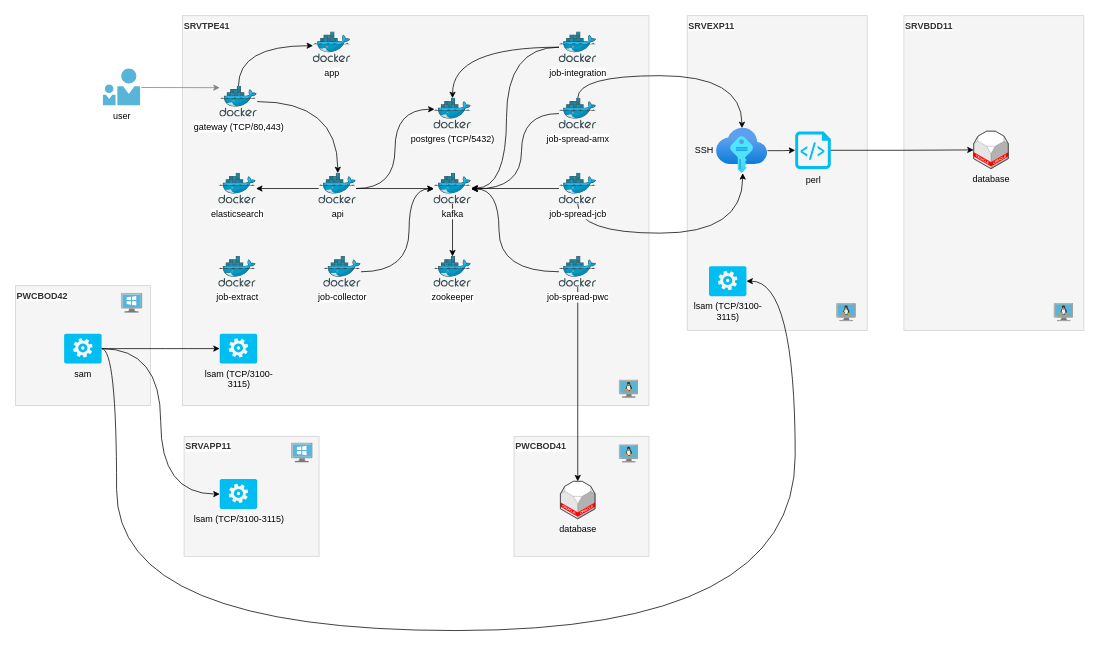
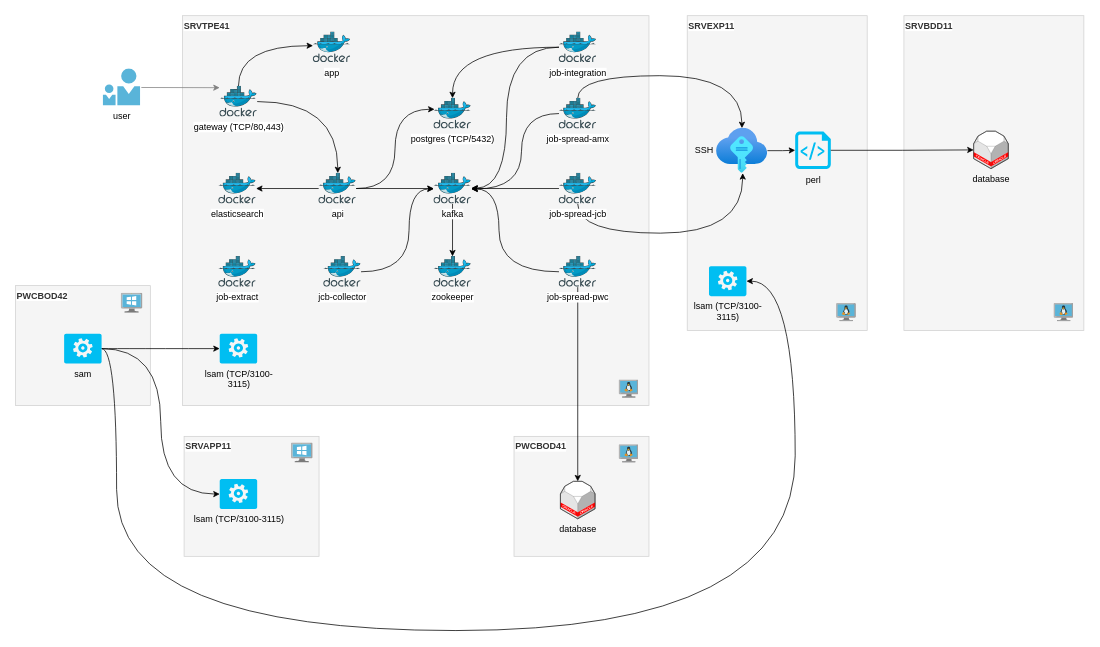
  <mxCell id="0" />
  <mxCell id="1" parent="0" />
  <mxCell id="2" value="&lt;b&gt;SRVEXP11&lt;/b&gt;" style="rounded=0;whiteSpace=wrap;html=1;labelBackgroundColor=#ffffff;fillColor=#f5f5f5;strokeColor=#D1D1D1;fontColor=#333333;align=left;verticalAlign=top;strokeWidth=1;perimeterSpacing=0;" parent="1" vertex="1"><mxGeometry x="916" y="20" width="240" height="420" as="geometry" /></mxCell>
  <mxCell id="3" value="&lt;b&gt;PWCBOD41&lt;/b&gt;" style="rounded=0;whiteSpace=wrap;html=1;labelBackgroundColor=#ffffff;fillColor=#f5f5f5;strokeColor=#D1D1D1;fontColor=#333333;align=left;verticalAlign=top;strokeWidth=1;perimeterSpacing=0;" parent="1" vertex="1"><mxGeometry x="685" y="581" width="180" height="160" as="geometry" /></mxCell>
  <mxCell id="4" value="&lt;b&gt;SRVTPE41&lt;/b&gt;" style="rounded=0;whiteSpace=wrap;html=1;labelBackgroundColor=#ffffff;fillColor=#f5f5f5;strokeColor=#D1D1D1;fontColor=#333333;align=left;verticalAlign=top;strokeWidth=1;perimeterSpacing=0;" parent="1" vertex="1"><mxGeometry x="243" y="20" width="622" height="520" as="geometry" /></mxCell>
  <mxCell id="5" style="edgeStyle=elbowEdgeStyle;rounded=0;orthogonalLoop=1;jettySize=auto;elbow=vertical;html=1;strokeColor=#808080;exitX=1.02;exitY=0.505;exitDx=0;exitDy=0;exitPerimeter=0;" parent="1" source="6" target="25" edge="1"><mxGeometry relative="1" as="geometry"><mxPoint x="267.5" y="29.833" as="targetPoint" /></mxGeometry></mxCell>
  <mxCell id="6" value="user" style="aspect=fixed;html=1;perimeter=none;align=center;shadow=0;dashed=0;image;fontSize=12;image=img/lib/mscae/PersonWithFriend.svg;labelBackgroundColor=#ffffff;fillColor=#4D9900;" parent="1" vertex="1"><mxGeometry x="137" y="90.75" width="50" height="49.5" as="geometry" /></mxCell>
  <mxCell id="7" value="app" style="sketch=0;aspect=fixed;html=1;points=[];align=center;image;fontSize=12;image=img/lib/mscae/Docker.svg;" parent="1" vertex="1"><mxGeometry x="417" y="41.5" width="50" height="41" as="geometry" /></mxCell>
  <mxCell id="8" style="edgeStyle=orthogonalEdgeStyle;rounded=0;orthogonalLoop=1;jettySize=auto;html=1;" parent="1" source="11" target="15" edge="1"><mxGeometry relative="1" as="geometry" /></mxCell>
  <mxCell id="9" style="edgeStyle=orthogonalEdgeStyle;orthogonalLoop=1;jettySize=auto;html=1;entryX=0.02;entryY=0.36;entryDx=0;entryDy=0;entryPerimeter=0;curved=1;" parent="1" source="11" target="18" edge="1"><mxGeometry relative="1" as="geometry" /></mxCell>
  <mxCell id="10" style="edgeStyle=orthogonalEdgeStyle;rounded=0;orthogonalLoop=1;jettySize=auto;html=1;" parent="1" source="11" target="17" edge="1"><mxGeometry relative="1" as="geometry" /></mxCell>
  <mxCell id="11" value="api" style="sketch=0;aspect=fixed;html=1;points=[];align=center;image;fontSize=12;image=img/lib/mscae/Docker.svg;" parent="1" vertex="1"><mxGeometry x="424.5" y="230" width="50" height="41" as="geometry" /></mxCell>
  <mxCell id="12" style="edgeStyle=orthogonalEdgeStyle;orthogonalLoop=1;jettySize=auto;html=1;curved=1;" parent="1" source="25" target="7" edge="1"><mxGeometry relative="1" as="geometry"><Array as="points"><mxPoint x="318" y="60" /></Array></mxGeometry></mxCell>
  <mxCell id="13" style="edgeStyle=orthogonalEdgeStyle;orthogonalLoop=1;jettySize=auto;html=1;curved=1;" parent="1" source="25" target="11" edge="1"><mxGeometry relative="1" as="geometry"><Array as="points"><mxPoint x="450" y="135" /></Array></mxGeometry></mxCell>
  <mxCell id="14" style="edgeStyle=orthogonalEdgeStyle;rounded=0;orthogonalLoop=1;jettySize=auto;html=1;" parent="1" source="15" target="16" edge="1"><mxGeometry relative="1" as="geometry" /></mxCell>
  <mxCell id="15" value="kafka" style="sketch=0;aspect=fixed;html=1;points=[];align=center;image;fontSize=12;image=img/lib/mscae/Docker.svg;" parent="1" vertex="1"><mxGeometry x="578" y="230" width="50" height="41" as="geometry" /></mxCell>
  <mxCell id="16" value="zookeeper" style="sketch=0;aspect=fixed;html=1;points=[];align=center;image;fontSize=12;image=img/lib/mscae/Docker.svg;" parent="1" vertex="1"><mxGeometry x="578" y="341" width="50" height="41" as="geometry" /></mxCell>
  <mxCell id="17" value="elasticsearch" style="sketch=0;aspect=fixed;html=1;points=[];align=center;image;fontSize=12;image=img/lib/mscae/Docker.svg;" parent="1" vertex="1"><mxGeometry x="291" y="230" width="50" height="41" as="geometry" /></mxCell>
  <mxCell id="18" value="postgres (TCP/5432)" style="sketch=0;aspect=fixed;html=1;points=[];align=center;image;fontSize=12;image=img/lib/mscae/Docker.svg;" parent="1" vertex="1"><mxGeometry x="578" y="130" width="50" height="41" as="geometry" /></mxCell>
  <mxCell id="19" style="edgeStyle=orthogonalEdgeStyle;orthogonalLoop=1;jettySize=auto;html=1;curved=1;" parent="1" source="21" target="15" edge="1"><mxGeometry relative="1" as="geometry"><Array as="points"><mxPoint x="665" y="362" /><mxPoint x="665" y="251" /></Array></mxGeometry></mxCell>
  <mxCell id="20" style="edgeStyle=orthogonalEdgeStyle;rounded=0;orthogonalLoop=1;jettySize=auto;html=1;" parent="1" source="21" target="26" edge="1"><mxGeometry relative="1" as="geometry" /></mxCell>
  <mxCell id="21" value="job-spread-pwc" style="sketch=0;aspect=fixed;html=1;points=[];align=center;image;fontSize=12;image=img/lib/mscae/Docker.svg;" parent="1" vertex="1"><mxGeometry x="745" y="341" width="50" height="41" as="geometry" /></mxCell>
  <mxCell id="22" style="edgeStyle=orthogonalEdgeStyle;orthogonalLoop=1;jettySize=auto;html=1;curved=1;" parent="1" source="27" target="15" edge="1"><mxGeometry relative="1" as="geometry"><Array as="points"><mxPoint x="695" y="151" /><mxPoint x="695" y="251" /></Array></mxGeometry></mxCell>
  <mxCell id="23" style="edgeStyle=orthogonalEdgeStyle;orthogonalLoop=1;jettySize=auto;html=1;curved=1;" parent="1" source="27" target="31" edge="1"><mxGeometry relative="1" as="geometry"><Array as="points"><mxPoint x="770" y="100" /><mxPoint x="989" y="100" /></Array></mxGeometry></mxCell>
  <mxCell id="24" style="edgeStyle=orthogonalEdgeStyle;rounded=0;orthogonalLoop=1;jettySize=auto;html=1;" parent="1" source="29" target="15" edge="1"><mxGeometry relative="1" as="geometry"><Array as="points"><mxPoint x="685" y="251" /><mxPoint x="685" y="251" /></Array></mxGeometry></mxCell>
  <mxCell id="25" value="gateway (TCP/80,443)" style="sketch=0;aspect=fixed;html=1;points=[];align=center;image;fontSize=12;image=img/lib/mscae/Docker.svg;" parent="1" vertex="1"><mxGeometry x="292.5" y="114" width="50" height="41" as="geometry" /></mxCell>
  <mxCell id="26" value="database" style="verticalLabelPosition=bottom;html=1;verticalAlign=top;strokeWidth=1;align=center;outlineConnect=0;dashed=0;outlineConnect=0;shape=mxgraph.aws3d.oracleDbServer;fillColor=#ffffff;strokeColor=#5E5E5E;aspect=fixed;" parent="1" vertex="1"><mxGeometry x="746.88" y="641" width="46.24" height="50" as="geometry" /></mxCell>
  <mxCell id="27" value="job-spread-amx" style="sketch=0;aspect=fixed;html=1;points=[];align=center;image;fontSize=12;image=img/lib/mscae/Docker.svg;" parent="1" vertex="1"><mxGeometry x="745" y="130" width="50" height="41" as="geometry" /></mxCell>
  <mxCell id="28" style="edgeStyle=orthogonalEdgeStyle;orthogonalLoop=1;jettySize=auto;html=1;entryX=0.515;entryY=1;entryDx=0;entryDy=0;entryPerimeter=0;curved=1;" parent="1" source="29" target="31" edge="1"><mxGeometry relative="1" as="geometry"><Array as="points"><mxPoint x="770" y="310" /><mxPoint x="990" y="310" /></Array></mxGeometry></mxCell>
  <mxCell id="29" value="job-spread-jcb" style="sketch=0;aspect=fixed;html=1;points=[];align=center;image;fontSize=12;image=img/lib/mscae/Docker.svg;" parent="1" vertex="1"><mxGeometry x="745" y="230" width="50" height="41" as="geometry" /></mxCell>
  <mxCell id="30" value="" style="group" parent="1" vertex="1" connectable="0"><mxGeometry x="955" y="170" width="152.5" height="60" as="geometry" /></mxCell>
  <mxCell id="31" value="" style="aspect=fixed;html=1;points=[];align=center;image;fontSize=12;image=img/lib/azure2/other/SSH_Keys.svg;" parent="30" vertex="1"><mxGeometry width="68" height="60" as="geometry" /></mxCell>
  <mxCell id="32" value="perl" style="verticalLabelPosition=bottom;html=1;verticalAlign=top;align=center;strokeColor=none;fillColor=#00BEF2;shape=mxgraph.azure.script_file;pointerEvents=1;" parent="30" vertex="1"><mxGeometry x="105" y="4.5" width="47.5" height="50" as="geometry" /></mxCell>
  <mxCell id="33" style="edgeStyle=orthogonalEdgeStyle;rounded=0;orthogonalLoop=1;jettySize=auto;html=1;" parent="30" source="31" target="32" edge="1"><mxGeometry relative="1" as="geometry" /></mxCell>
  <mxCell id="34" value="SSH" style="text;html=1;strokeColor=none;fillColor=none;align=center;verticalAlign=middle;whiteSpace=wrap;rounded=0;" parent="1" vertex="1"><mxGeometry x="919" y="185" width="40" height="30" as="geometry" /></mxCell>
  <mxCell id="35" style="edgeStyle=orthogonalEdgeStyle;orthogonalLoop=1;jettySize=auto;html=1;curved=1;" parent="1" source="37" target="18" edge="1"><mxGeometry relative="1" as="geometry" /></mxCell>
  <mxCell id="36" style="edgeStyle=orthogonalEdgeStyle;orthogonalLoop=1;jettySize=auto;html=1;curved=1;" parent="1" source="37" target="15" edge="1"><mxGeometry relative="1" as="geometry"><Array as="points"><mxPoint x="675" y="62" /><mxPoint x="675" y="250" /></Array></mxGeometry></mxCell>
  <mxCell id="37" value="job-integration" style="sketch=0;aspect=fixed;html=1;points=[];align=center;image;fontSize=12;image=img/lib/mscae/Docker.svg;" parent="1" vertex="1"><mxGeometry x="745" y="41.5" width="50" height="41" as="geometry" /></mxCell>
  <mxCell id="38" value="&lt;b&gt;SRVBDD11&lt;/b&gt;" style="rounded=0;whiteSpace=wrap;html=1;labelBackgroundColor=#ffffff;fillColor=#f5f5f5;strokeColor=#D1D1D1;fontColor=#333333;align=left;verticalAlign=top;strokeWidth=1;perimeterSpacing=0;" parent="1" vertex="1"><mxGeometry x="1205" y="20" width="240" height="420" as="geometry" /></mxCell>
  <mxCell id="39" value="database" style="verticalLabelPosition=bottom;html=1;verticalAlign=top;strokeWidth=1;align=center;outlineConnect=0;dashed=0;outlineConnect=0;shape=mxgraph.aws3d.oracleDbServer;fillColor=#ffffff;strokeColor=#5E5E5E;aspect=fixed;" parent="1" vertex="1"><mxGeometry x="1298" y="174" width="46.24" height="50" as="geometry" /></mxCell>
  <mxCell id="40" style="edgeStyle=orthogonalEdgeStyle;rounded=0;orthogonalLoop=1;jettySize=auto;html=1;" parent="1" source="32" target="39" edge="1"><mxGeometry relative="1" as="geometry" /></mxCell>
  <mxCell id="41" style="edgeStyle=orthogonalEdgeStyle;orthogonalLoop=1;jettySize=auto;html=1;curved=1;" parent="1" source="42" target="15" edge="1"><mxGeometry relative="1" as="geometry"><Array as="points"><mxPoint x="545" y="362" /><mxPoint x="545" y="251" /></Array></mxGeometry></mxCell>
- <mxCell id="42" value="job-collector" style="sketch=0;aspect=fixed;html=1;points=[];align=center;image;fontSize=12;image=img/lib/mscae/Docker.svg;" parent="1" vertex="1"><mxGeometry x="431" y="341" width="50" height="41" as="geometry" /></mxCell>
+ <mxCell id="42" value="jcb-collector" style="sketch=0;aspect=fixed;html=1;points=[];align=center;image;fontSize=12;image=img/lib/mscae/Docker.svg;" parent="1" vertex="1"><mxGeometry x="431" y="341" width="50" height="41" as="geometry" /></mxCell>
  <mxCell id="43" value="job-extract" style="sketch=0;aspect=fixed;html=1;points=[];align=center;image;fontSize=12;image=img/lib/mscae/Docker.svg;" parent="1" vertex="1"><mxGeometry x="291" y="341" width="50" height="41" as="geometry" /></mxCell>
  <mxCell id="44" value="&lt;b&gt;SRVAPP11&lt;/b&gt;" style="rounded=0;whiteSpace=wrap;html=1;labelBackgroundColor=#ffffff;fillColor=#f5f5f5;strokeColor=#D1D1D1;fontColor=#333333;align=left;verticalAlign=top;strokeWidth=1;perimeterSpacing=0;" parent="1" vertex="1"><mxGeometry x="245" y="581" width="180" height="160" as="geometry" /></mxCell>
  <mxCell id="45" value="lsam (TCP/3100-3115)" style="verticalLabelPosition=bottom;html=1;verticalAlign=top;align=center;strokeColor=none;fillColor=#00BEF2;shape=mxgraph.azure.worker_role;" parent="1" vertex="1"><mxGeometry x="292.5" y="638" width="50" height="40" as="geometry" /></mxCell>
  <mxCell id="46" value="lsam (TCP/3100-&lt;br&gt;3115)" style="verticalLabelPosition=bottom;html=1;verticalAlign=top;align=center;strokeColor=none;fillColor=#00BEF2;shape=mxgraph.azure.worker_role;" parent="1" vertex="1"><mxGeometry x="292.5" y="444" width="50" height="40" as="geometry" /></mxCell>
  <mxCell id="47" value="" style="sketch=0;aspect=fixed;html=1;points=[];align=center;image;fontSize=12;image=img/lib/mscae/VM_Linux.svg;" parent="1" vertex="1"><mxGeometry x="825" y="505.62" width="26.5" height="24.38" as="geometry" /></mxCell>
  <mxCell id="48" value="" style="sketch=0;aspect=fixed;html=1;points=[];align=center;image;fontSize=12;image=img/lib/mscae/VirtualMachineWindows.svg;" parent="1" vertex="1"><mxGeometry x="388.06" y="589.76" width="28.94" height="26.62" as="geometry" /></mxCell>
  <mxCell id="49" value="" style="sketch=0;aspect=fixed;html=1;points=[];align=center;image;fontSize=12;image=img/lib/mscae/VM_Linux.svg;" parent="1" vertex="1"><mxGeometry x="825" y="592" width="26.5" height="24.38" as="geometry" /></mxCell>
  <mxCell id="50" value="" style="sketch=0;aspect=fixed;html=1;points=[];align=center;image;fontSize=12;image=img/lib/mscae/VM_Linux.svg;" parent="1" vertex="1"><mxGeometry x="1115" y="403.62" width="26.5" height="24.38" as="geometry" /></mxCell>
  <mxCell id="51" value="" style="sketch=0;aspect=fixed;html=1;points=[];align=center;image;fontSize=12;image=img/lib/mscae/VM_Linux.svg;" parent="1" vertex="1"><mxGeometry x="1405" y="403.62" width="26.5" height="24.38" as="geometry" /></mxCell>
  <mxCell id="52" value="lsam (TCP/3100-&lt;br&gt;3115)" style="verticalLabelPosition=bottom;html=1;verticalAlign=top;align=center;strokeColor=none;fillColor=#00BEF2;shape=mxgraph.azure.worker_role;" parent="1" vertex="1"><mxGeometry x="945" y="354" width="50" height="40" as="geometry" /></mxCell>
  <mxCell id="53" value="&lt;b&gt;PWCBOD42&lt;/b&gt;" style="rounded=0;whiteSpace=wrap;html=1;labelBackgroundColor=#ffffff;fillColor=#f5f5f5;strokeColor=#D1D1D1;fontColor=#333333;align=left;verticalAlign=top;strokeWidth=1;perimeterSpacing=0;" parent="1" vertex="1"><mxGeometry y="380" width="180" height="160" as="geometry" x="20" /></mxCell>
  <mxCell id="54" style="edgeStyle=orthogonalEdgeStyle;curved=1;orthogonalLoop=1;jettySize=auto;html=1;entryX=0;entryY=0.5;entryDx=0;entryDy=0;entryPerimeter=0;" parent="1" source="57" target="46" edge="1"><mxGeometry relative="1" as="geometry" /></mxCell>
  <mxCell id="55" style="edgeStyle=orthogonalEdgeStyle;curved=1;orthogonalLoop=1;jettySize=auto;html=1;entryX=0;entryY=0.5;entryDx=0;entryDy=0;entryPerimeter=0;" parent="1" source="57" target="45" edge="1"><mxGeometry relative="1" as="geometry" /></mxCell>
  <mxCell id="56" style="edgeStyle=orthogonalEdgeStyle;curved=1;orthogonalLoop=1;jettySize=auto;html=1;entryX=1;entryY=0.5;entryDx=0;entryDy=0;entryPerimeter=0;exitX=1;exitY=0.5;exitDx=0;exitDy=0;exitPerimeter=0;" parent="1" source="57" target="52" edge="1"><mxGeometry relative="1" as="geometry"><Array as="points"><mxPoint x="155" y="464" /><mxPoint x="155" y="840" /><mxPoint x="1060" y="840" /><mxPoint x="1060" y="374" /></Array></mxGeometry></mxCell>
  <mxCell id="57" value="sam" style="verticalLabelPosition=bottom;html=1;verticalAlign=top;align=center;strokeColor=none;fillColor=#00BEF2;shape=mxgraph.azure.worker_role;" parent="1" vertex="1"><mxGeometry x="85" y="444" width="50" height="40" as="geometry" /></mxCell>
  <mxCell id="58" value="" style="sketch=0;aspect=fixed;html=1;points=[];align=center;image;fontSize=12;image=img/lib/mscae/VirtualMachineWindows.svg;" parent="1" vertex="1"><mxGeometry x="161.03" y="390" width="28.94" height="26.62" as="geometry" /></mxCell>
